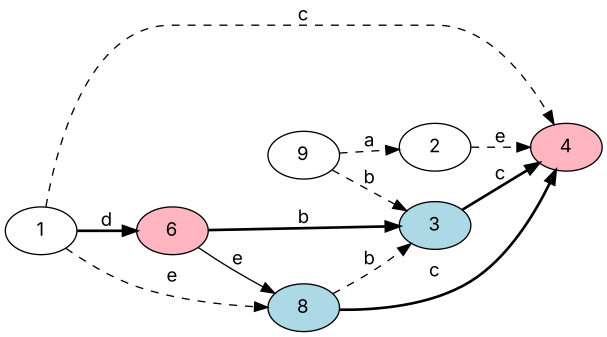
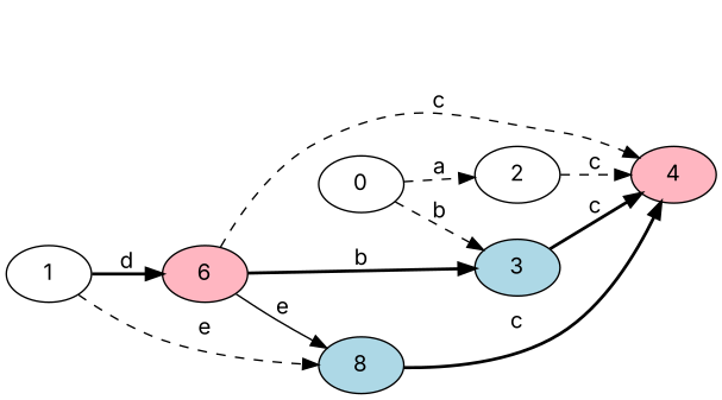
  strict digraph {
    fontname=Inter
    rankdir=LR
    node [fillcolor=white fontname=Inter style=filled]
    edge [fontname=Inter style=dashed]
-   0 [label=9]
+   0
    2
    3 [fillcolor=lightblue]
    4 [fillcolor=lightpink]
    1
    6 [fillcolor=lightpink]
    8 [fillcolor=lightblue]
    0 -> 2 [label=a]
    0 -> 3 [label=b]
-   2 -> 4 [label=e]
+   2 -> 4 [label=c]
    3 -> 4 [label=c style=bold]
-   1 -> 4 [label=c]
+   6 -> 4 [label=c]
    1 -> 6 [label=d style=bold]
    1 -> 8 [label=e]
    6 -> 3 [label=b style=bold]
    6 -> 8 [label=e style=solid]
-   8 -> 3 [label=b]
    8 -> 4 [label=c style=bold]
  }
